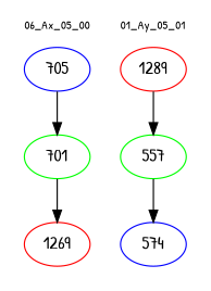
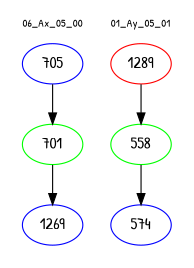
  digraph {
    fontname="Patrick Hand"
    node [color=green fontname="Patrick Hand"]
    edge [color=black fontname="Patrick Hand"]
    n1 [label=701]
    n2 [color=blue label=705]
-   n3 [color=red label=1269]
-   n4 [label=557]
+   n3 [color=blue label=1269]
+   n4 [label=558]
    n5 [color=blue label=574]
    n6 [color=red label=1289]
    subgraph cluster_1 {
      color=white
      fontsize=10
      label="06_Ax_05_00"
      n1
      n2
      n3
    }
    subgraph cluster_2 {
      color=white
      fontsize=10
      label="01_Ay_05_01"
      n4
      n5
      n6
    }
    n1 -> n3
    n2 -> n1
    n4 -> n5
    n6 -> n4
  }
